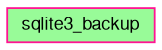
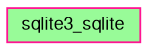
  digraph {
    rankdir=LR
-   n1 [color=deeppink fillcolor=palegreen fontname=FreeSans fontsize=10 height=0.2 label=sqlite3_backup shape=record style=filled width=0.4]
+   n1 [color=deeppink fillcolor=palegreen fontname=FreeSans fontsize=10 height=0.2 label=sqlite3_sqlite shape=record style=filled width=0.4]
  }
